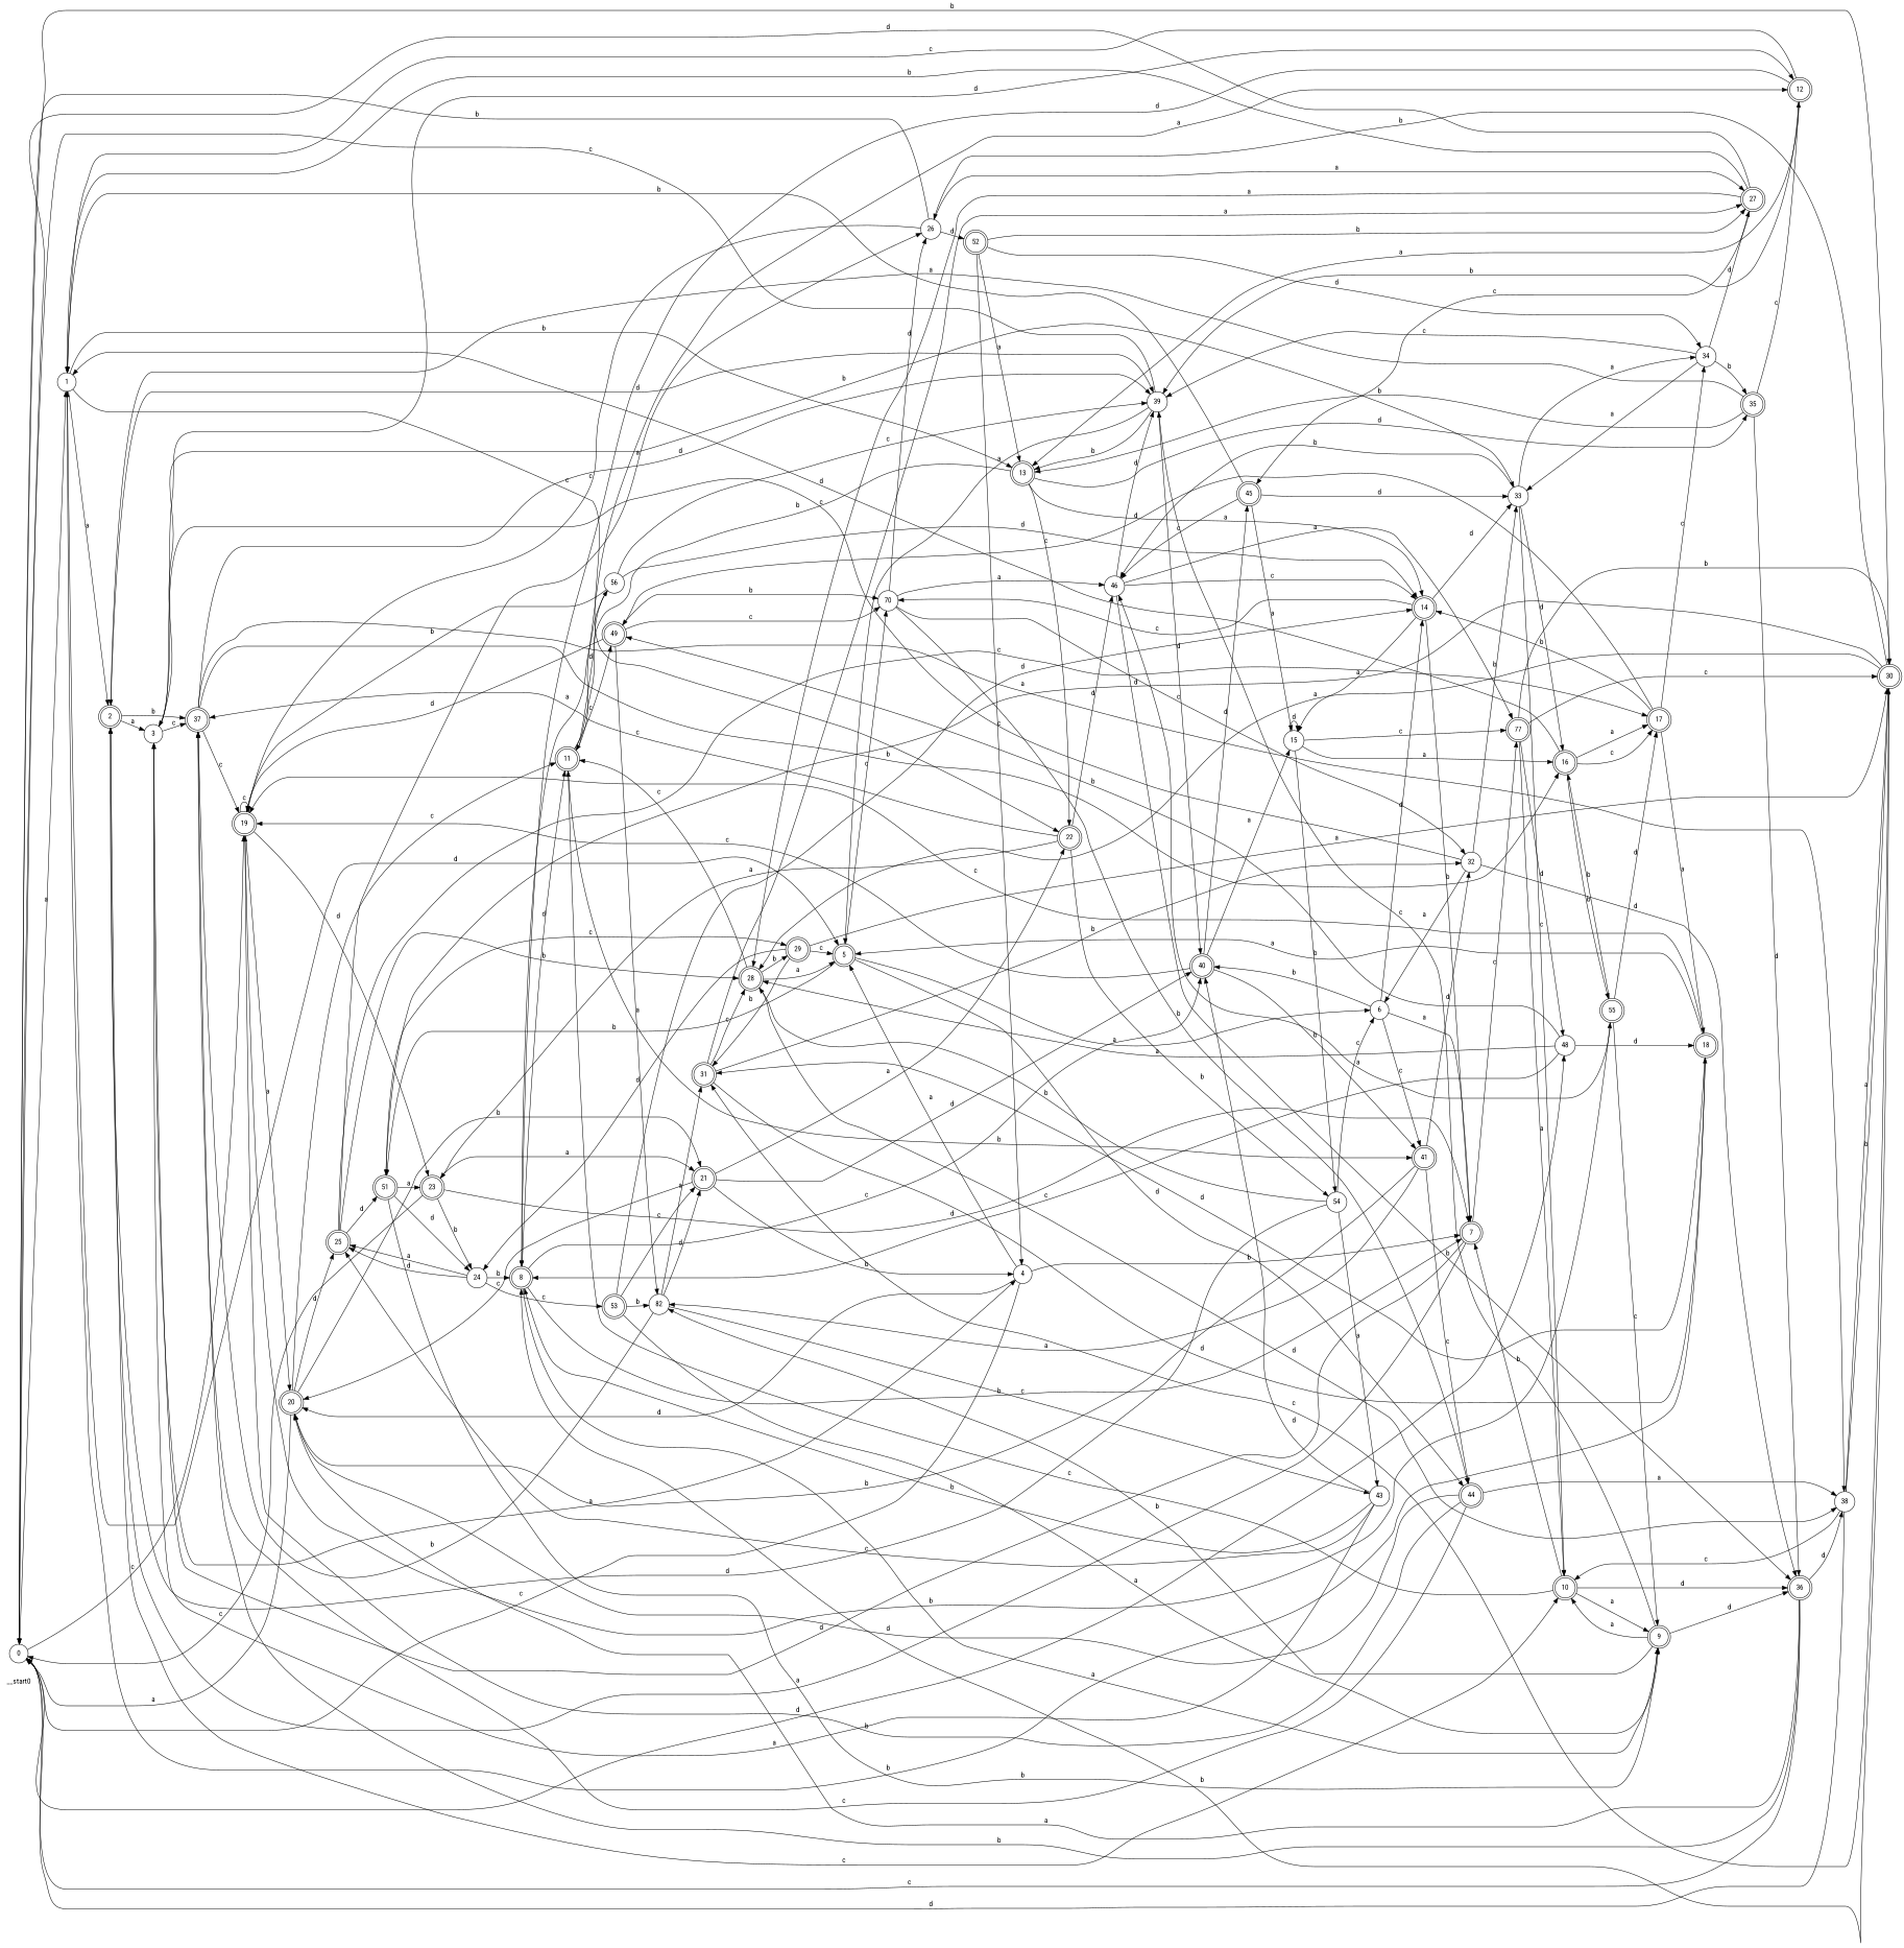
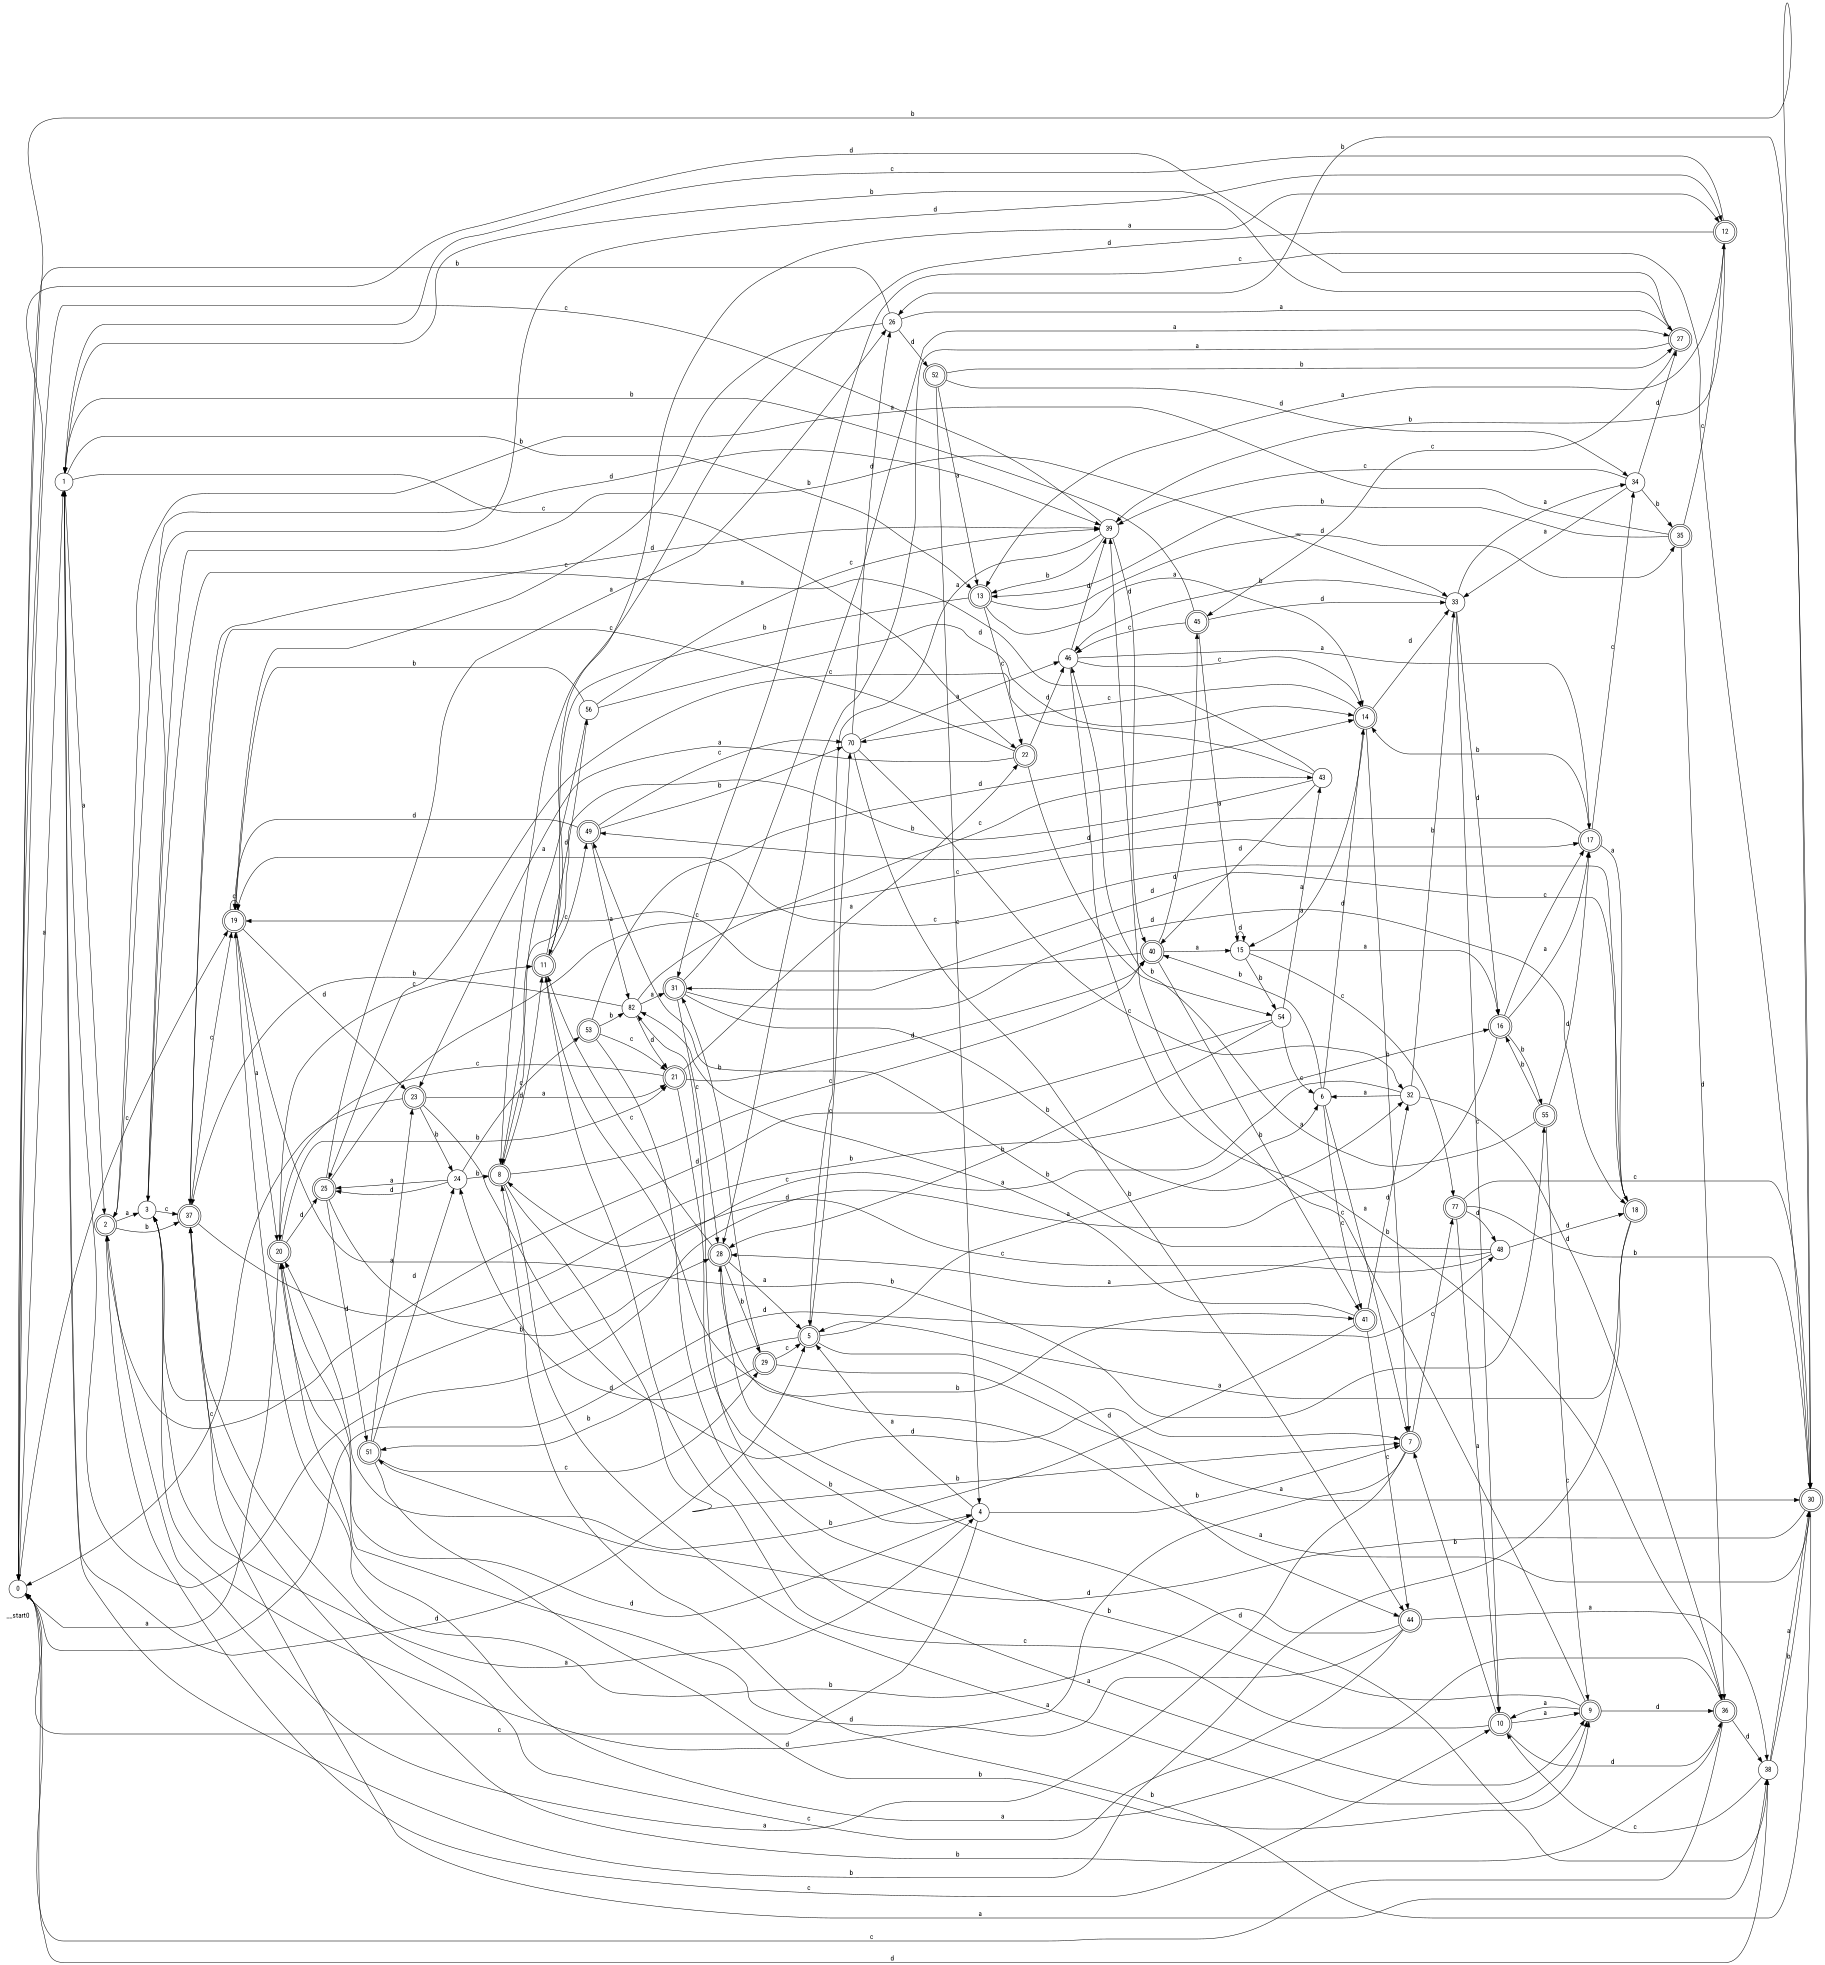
  digraph {
    fontname="Roboto Condensed"
    rankdir=LR
    node [fontname="Roboto Condensed" shape=doublecircle color=black fillcolor=white style="rounded,filled"]
    edge [fontname="Roboto Condensed"]
    __start0 [shape=none color="" fillcolor="" style=""]
    n2 [label=0 shape=circle style=filled]
    n3 [label=1 shape=circle style=filled]
    n4 [label=19]
    n5 [label=30]
    n6 [label=48 shape=circle style=filled]
    n7 [label=2]
    n8 [label=5]
    n9 [label=13]
    n10 [label=22]
    n11 [label=20]
    n12 [label=55]
    n13 [label=23]
    n14 [label=51]
    n15 [label=8]
    n16 [label=31]
    n17 [label=26 shape=circle style=filled]
    n18 [label=28]
    n19 [label=49]
    n20 [label=18]
    n21 [label=3 shape=circle style=filled]
    n22 [label=10]
    n23 [label=37]
    n24 [label=39 shape=circle style=filled]
    n25 [label=6 shape=circle style=filled]
    n26 [label=44]
    n27 [label=70 shape=circle style=filled]
    n28 [label=14]
    n29 [label=11]
    n30 [label=35]
    n31 [label=54 shape=circle style=filled]
    n32 [label=46 shape=circle style=filled]
    n33 [label=4 shape=circle style=filled]
    n34 [label=12]
    n35 [label=33 shape=circle style=filled]
    n36 [label=7]
    n37 [label=9]
    n38 [label=36]
    n39 [label=16]
    n40 [label=38 shape=circle style=filled]
    n41 [label=40]
    n42 [label=34 shape=circle style=filled]
    n43 [label=77]
    n44 [label=21]
    n45 [label=25]
    n46 [label=41]
    n47 [label=32 shape=circle style=filled]
    n48 [label=24 shape=circle style=filled]
    n49 [label=29]
    n50 [label=15 shape=circle style=filled]
    n51 [label=45]
    n52 [label=82 shape=circle style=filled]
    n53 [label=56 shape=circle style=filled]
    n54 [label=43 shape=circle style=filled]
    n55 [label=17]
    n56 [label=27]
    n57 [label=53]
    n58 [label=52]
    n2 -> n3 [label=a]
    n2 -> n4 [label=c]
    n2 -> n5 [label=b]
    n2 -> n6 [label=d]
    n3 -> n7 [label=a]
    n3 -> n8 [label=d]
    n3 -> n9 [label=b]
    n3 -> n10 [label=c]
    n4 -> n4 [label=c]
    n4 -> n11 [label=a]
    n4 -> n12 [label=b]
    n4 -> n13 [label=d]
    n5 -> n14 [label=d]
    n5 -> n15 [label=b]
    n5 -> n16 [label=c]
    n5 -> n17 [label=b]
    n5 -> n18 [label=a]
    n6 -> n15 [label=c]
    n6 -> n18 [label=a]
    n6 -> n19 [label=b]
    n6 -> n20 [label=d]
    n7 -> n21 [label=a]
    n7 -> n22 [label=c]
    n7 -> n23 [label=b]
    n7 -> n24 [label=d]
    n8 -> n14 [label=b]
    n8 -> n25 [label=a]
    n8 -> n26 [label=d]
    n8 -> n27 [label=c]
    n9 -> n10 [label=c]
    n9 -> n28 [label=a]
    n9 -> n29 [label=b]
    n9 -> n30 [label=d]
    n10 -> n13 [label=a]
    n10 -> n23 [label=c]
    n10 -> n31 [label=b]
    n10 -> n32 [label=d]
    n11 -> n2 [label=a]
    n11 -> n29 [label=c]
    n11 -> n44 [label=b]
    n11 -> n45 [label=d]
    n12 -> n32 [label=a]
    n12 -> n37 [label=c]
    n12 -> n39 [label=b]
    n12 -> n55 [label=d]
    n13 -> n2 [label=c]
    n13 -> n36 [label=d]
    n13 -> n44 [label=a]
    n13 -> n48 [label=b]
    n14 -> n13 [label=a]
    n14 -> n37 [label=b]
    n14 -> n48 [label=d]
    n14 -> n49 [label=c]
    n15 -> n29 [label=d]
    n15 -> n36 [label=b]
    n15 -> n37 [label=a]
    n15 -> n41 [label=c]
    n16 -> n18 [label=c]
    n16 -> n20 [label=d]
    n16 -> n47 [label=b]
    n16 -> n56 [label=a]
    n17 -> n2 [label=b]
    n17 -> n4 [label=c]
    n17 -> n56 [label=a]
    n17 -> n58 [label=d]
    n18 -> n8 [label=a]
    n18 -> n29 [label=c]
    n18 -> n40 [label=d]
    n18 -> n49 [label=b]
    n19 -> n4 [label=d]
    n19 -> n27 [label=b]
    n19 -> n27 [label=c]
    n19 -> n52 [label=a]
    n20 -> n3 [label=b]
    n20 -> n4 [label=c]
    n20 -> n8 [label=a]
    n20 -> n16 [label=d]
    n21 -> n23 [label=c]
    n21 -> n33 [label=a]
    n21 -> n34 [label=d]
    n21 -> n35 [label=b]
    n22 -> n29 [label=c]
    n22 -> n36 [label=b]
    n22 -> n37 [label=a]
    n22 -> n38 [label=d]
    n23 -> n4 [label=c]
    n23 -> n24 [label=d]
    n23 -> n39 [label=b]
    n23 -> n40 [label=a]
    n24 -> n2 [label=c]
    n24 -> n8 [label=a]
    n24 -> n9 [label=b]
    n24 -> n41 [label=d]
    n25 -> n28 [label=d]
    n25 -> n36 [label=a]
    n25 -> n41 [label=b]
    n25 -> n46 [label=c]
    n26 -> n4 [label=b]
    n26 -> n11 [label=d]
    n26 -> n23 [label=c]
    n26 -> n40 [label=a]
    n27 -> n17 [label=d]
    n27 -> n26 [label=b]
    n27 -> n32 [label=a]
    n27 -> n47 [label=c]
    n28 -> n27 [label=c]
    n28 -> n35 [label=d]
    n28 -> n36 [label=b]
    n28 -> n50 [label=a]
    n29 -> n19 [label=c]
    n29 -> n34 [label=a]
    n29 -> n46 [label=b]
    n29 -> n53 [label=d]
    n30 -> n7 [label=a]
    n30 -> n9 [label=b]
    n30 -> n34 [label=c]
    n30 -> n38 [label=d]
    n31 -> n7 [label=d]
    n31 -> n18 [label=b]
    n31 -> n25 [label=c]
    n31 -> n54 [label=a]
    n32 -> n24 [label=d]
    n32 -> n28 [label=c]
    n32 -> n38 [label=b]
-   n32 -> n43 [label=a]
+   n32 -> n55 [label=a]
    n33 -> n2 [label=c]
    n33 -> n8 [label=a]
    n33 -> n11 [label=d]
    n33 -> n36 [label=b]
    n34 -> n3 [label=c]
    n34 -> n9 [label=a]
    n34 -> n15 [label=d]
    n34 -> n24 [label=b]
    n35 -> n22 [label=c]
    n35 -> n32 [label=b]
    n35 -> n39 [label=d]
    n35 -> n42 [label=a]
    n36 -> n7 [label=a]
    n36 -> n21 [label=d]
    n36 -> n43 [label=c]
    n37 -> n22 [label=a]
    n37 -> n24 [label=c]
    n37 -> n38 [label=d]
    n37 -> n52 [label=b]
    n38 -> n2 [label=c]
    n38 -> n11 [label=a]
    n38 -> n23 [label=b]
    n38 -> n40 [label=d]
    n39 -> n3 [label=d]
    n39 -> n12 [label=b]
    n39 -> n55 [label=a]
    n39 -> n55 [label=c]
    n40 -> n2 [label=d]
    n40 -> n5 [label=a]
    n40 -> n5 [label=b]
    n40 -> n22 [label=c]
    n41 -> n4 [label=c]
    n41 -> n46 [label=b]
    n41 -> n50 [label=a]
    n41 -> n51 [label=d]
    n42 -> n24 [label=c]
    n42 -> n30 [label=b]
    n42 -> n35 [label=a]
    n42 -> n56 [label=d]
    n43 -> n5 [label=b]
    n43 -> n5 [label=c]
    n43 -> n6 [label=d]
    n43 -> n22 [label=a]
    n44 -> n10 [label=a]
    n44 -> n11 [label=c]
    n44 -> n33 [label=b]
    n44 -> n41 [label=d]
    n45 -> n14 [label=d]
    n45 -> n17 [label=a]
    n45 -> n18 [label=b]
    n45 -> n55 [label=c]
    n46 -> n11 [label=b]
    n46 -> n26 [label=c]
    n46 -> n47 [label=d]
    n46 -> n52 [label=a]
    n47 -> n21 [label=c]
    n47 -> n25 [label=a]
    n47 -> n35 [label=b]
    n47 -> n38 [label=d]
    n48 -> n15 [label=b]
    n48 -> n45 [label=a]
    n48 -> n45 [label=d]
    n48 -> n57 [label=c]
    n49 -> n5 [label=a]
    n49 -> n8 [label=c]
    n49 -> n16 [label=b]
    n49 -> n48 [label=d]
    n50 -> n31 [label=b]
    n50 -> n39 [label=a]
    n50 -> n43 [label=c]
    n50 -> n50 [label=d]
    n51 -> n3 [label=b]
    n51 -> n32 [label=c]
    n51 -> n35 [label=d]
    n51 -> n50 [label=a]
    n52 -> n16 [label=a]
    n52 -> n23 [label=b]
    n52 -> n44 [label=d]
    n52 -> n54 [label=c]
    n53 -> n4 [label=b]
    n53 -> n15 [label=a]
    n53 -> n24 [label=c]
    n53 -> n28 [label=d]
    n54 -> n15 [label=b]
    n54 -> n21 [label=a]
    n54 -> n41 [label=d]
    n54 -> n45 [label=c]
    n55 -> n19 [label=d]
    n55 -> n20 [label=a]
    n55 -> n28 [label=b]
    n55 -> n42 [label=c]
    n56 -> n2 [label=d]
    n56 -> n3 [label=b]
    n56 -> n18 [label=a]
    n56 -> n51 [label=c]
    n57 -> n28 [label=d]
    n57 -> n37 [label=a]
    n57 -> n44 [label=c]
    n57 -> n52 [label=b]
    n58 -> n9 [label=a]
    n58 -> n33 [label=c]
    n58 -> n42 [label=d]
    n58 -> n56 [label=b]
  }
